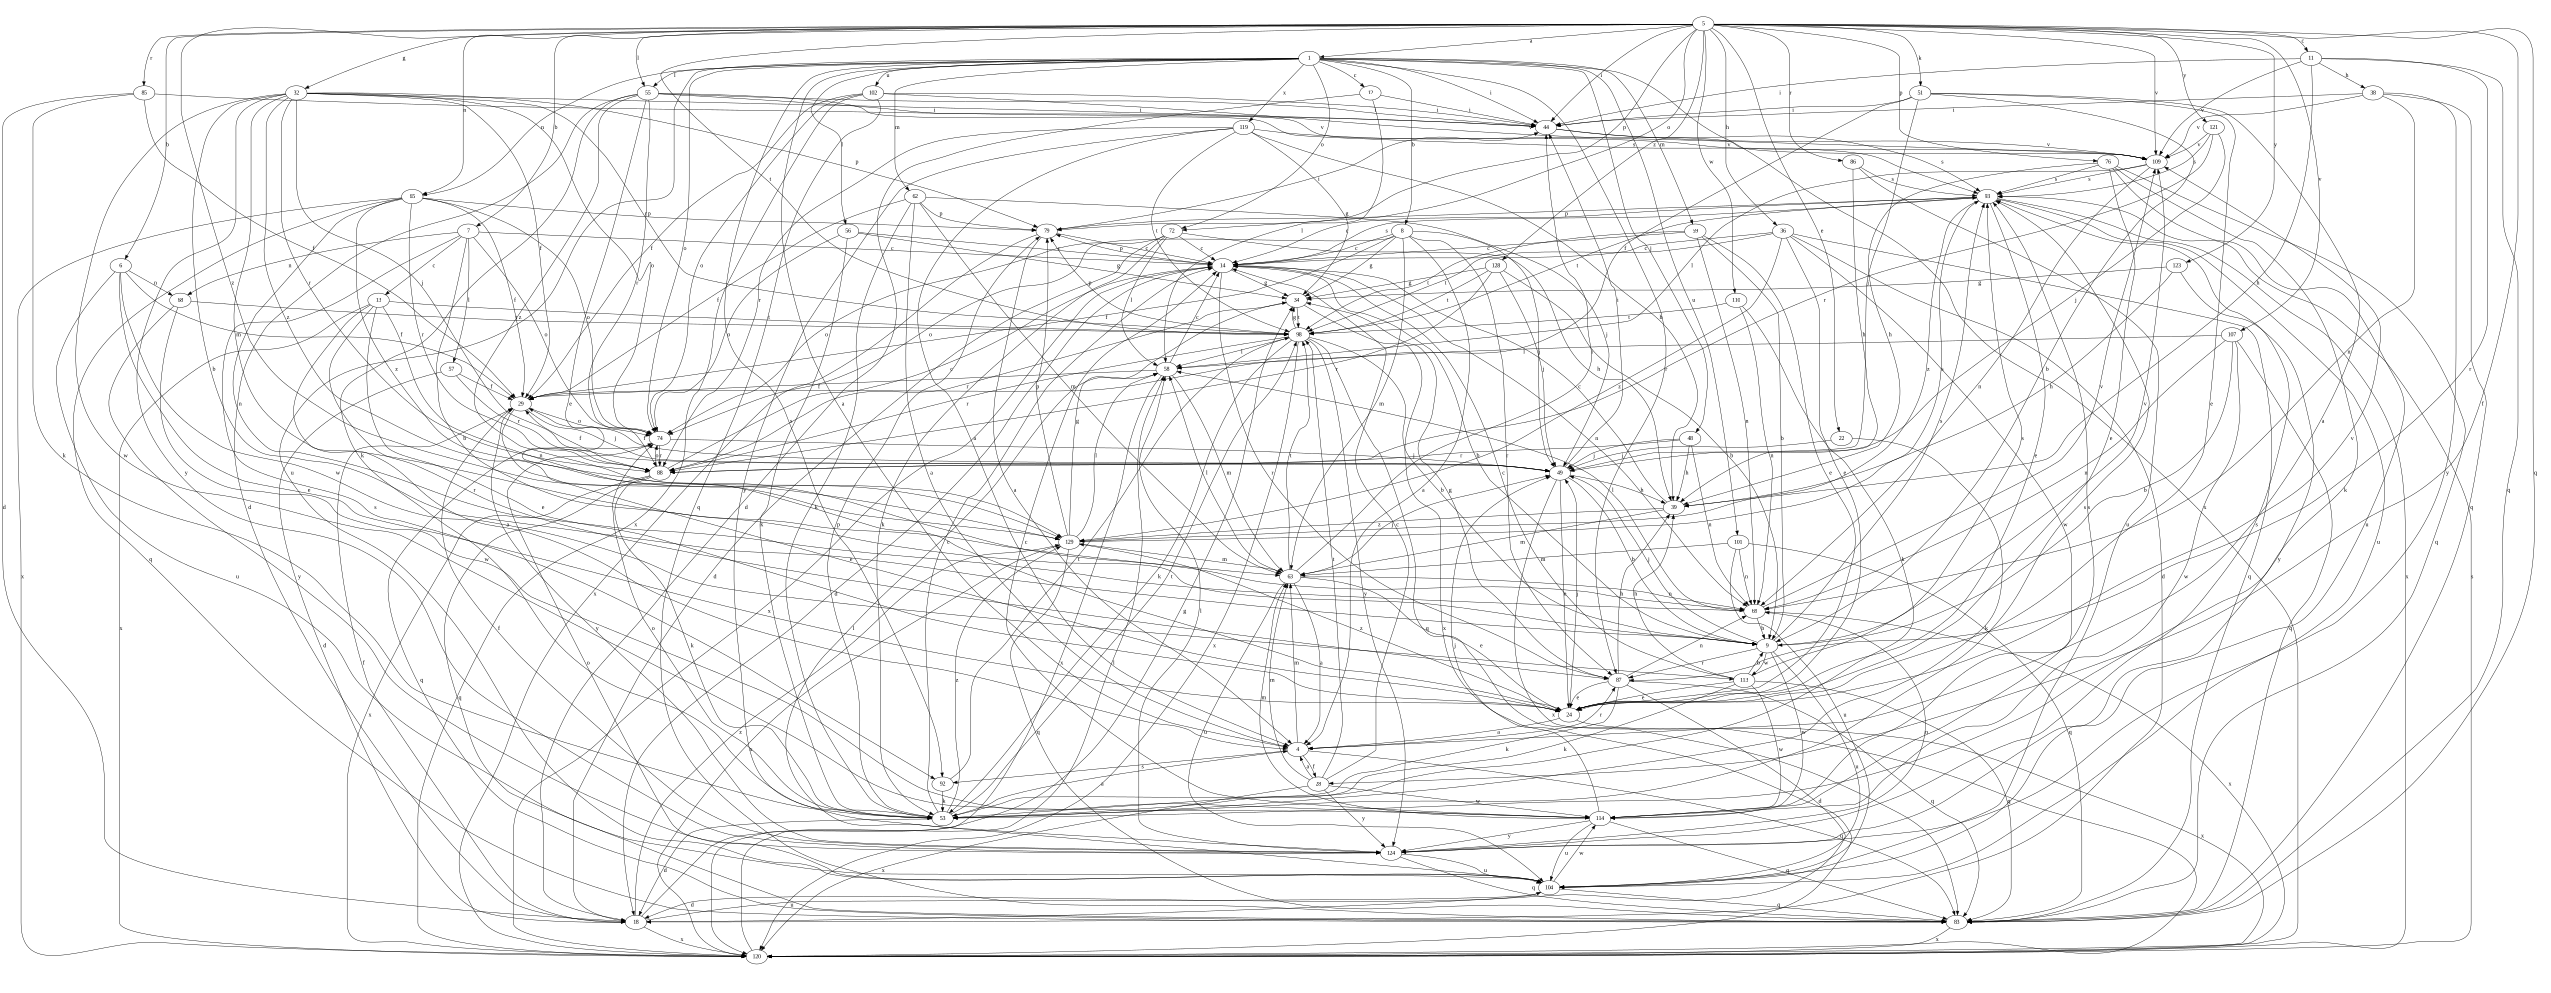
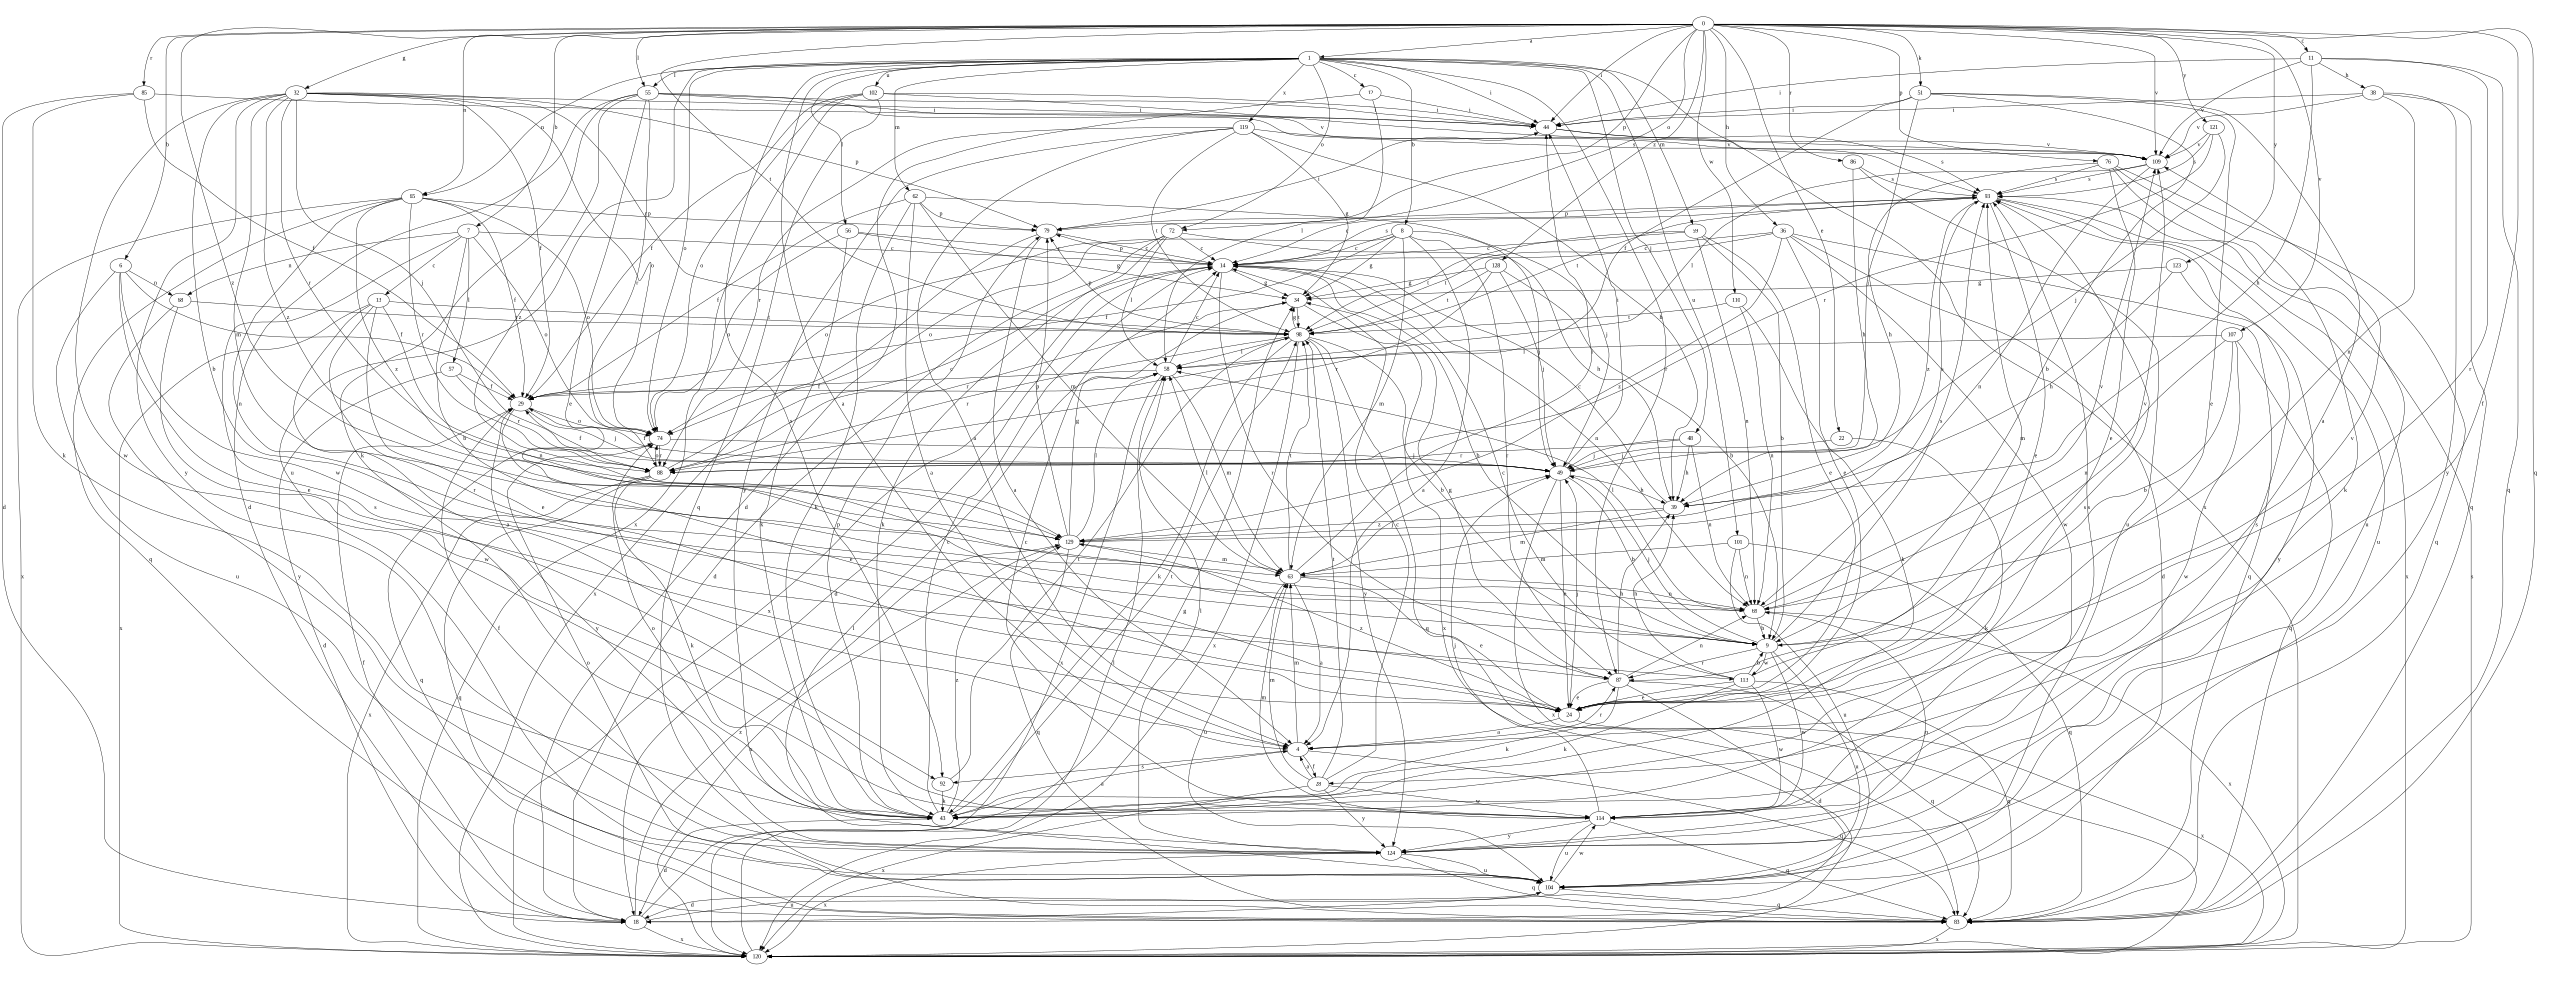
  strict digraph {
    fontname="Liberation Serif"
    node [fontname="Liberation Serif"]
    edge [fontname="Liberation Serif"]
-   0 [label=5]
+   0
    1
    6
    7
    11
    22
    28
    32
    36
    44
    51
    55
    65
    72
    76
    79
    83
    85
    86
    98
    107
    109
    110
    121
    123
    128
    129
    4
    8
    12
    48
    56
    59
    62
    74
    87
    92
    101
    102
    104
    119
    120
    24
    29
    68
    113
    9
    13
    14
    57
    38
    39
    49
-   53
+   53 [label=43]
    63
    114
    124
    88
    18
    93
    69
    58
    34
    0 -> 1 [label=a]
    0 -> 6 [label=b]
    0 -> 7 [label=b]
    0 -> 11 [label=c]
    0 -> 22 [label=e]
    0 -> 28 [label=f]
    0 -> 32 [label=g]
    0 -> 36 [label=h]
    0 -> 44 [label=i]
    0 -> 51 [label=k]
    0 -> 55 [label=l]
    0 -> 65 [label=n]
    0 -> 72 [label=o]
    0 -> 76 [label=p]
    0 -> 79 [label=p]
    0 -> 83 [label=q]
    0 -> 85 [label=r]
    0 -> 86 [label=r]
    0 -> 98 [label=t]
    0 -> 107 [label=v]
    0 -> 109 [label=v]
    0 -> 110 [label=w]
    0 -> 121 [label=y]
    0 -> 123 [label=y]
    0 -> 128 [label=z]
    0 -> 129 [label=z]
    1 -> 44 [label=i]
    1 -> 55 [label=l]
    1 -> 65 [label=n]
    1 -> 72 [label=o]
    1 -> 4 [label=a]
    1 -> 8 [label=b]
    1 -> 12 [label=c]
    1 -> 48 [label=j]
    1 -> 56 [label=l]
    1 -> 59 [label=m]
    1 -> 62 [label=m]
    1 -> 74 [label=o]
    1 -> 87 [label=r]
    1 -> 92 [label=s]
    1 -> 101 [label=u]
    1 -> 102 [label=u]
    1 -> 104 [label=u]
    1 -> 119 [label=x]
    1 -> 120 [label=x]
    6 -> 104 [label=u]
    6 -> 24 [label=e]
    6 -> 29 [label=f]
    6 -> 68 [label=n]
    6 -> 113 [label=w]
    7 -> 74 [label=o]
    7 -> 92 [label=s]
    7 -> 68 [label=n]
    7 -> 9 [label=b]
    7 -> 13 [label=c]
    7 -> 14 [label=c]
    7 -> 57 [label=l]
    11 -> 44 [label=i]
    11 -> 83 [label=q]
    11 -> 109 [label=v]
    11 -> 87 [label=r]
    11 -> 38 [label=h]
    11 -> 39 [label=h]
    22 -> 49 [label=j]
    22 -> 53 [label=k]
    28 -> 98 [label=t]
    28 -> 4 [label=a]
    28 -> 120 [label=x]
    28 -> 14 [label=c]
    28 -> 63 [label=m]
    28 -> 114 [label=w]
    28 -> 124 [label=y]
    32 -> 44 [label=i]
    32 -> 79 [label=p]
    32 -> 98 [label=r]
    32 -> 129 [label=z]
    32 -> 74 [label=o]
    32 -> 29 [label=f]
    32 -> 9 [label=b]
    32 -> 49 [label=j]
    32 -> 63 [label=m]
    32 -> 114 [label=w]
    32 -> 124 [label=y]
    32 -> 88 [label=r]
    36 -> 83 [label=q]
    36 -> 98 [label=t]
    36 -> 129 [label=z]
    36 -> 24 [label=e]
    36 -> 14 [label=c]
    36 -> 114 [label=w]
    36 -> 18 [label=d]
    44 -> 109 [label=v]
    44 -> 93 [label=s]
    51 -> 44 [label=i]
    51 -> 4 [label=a]
    51 -> 24 [label=e]
    51 -> 29 [label=f]
    51 -> 9 [label=b]
    51 -> 49 [label=j]
    55 -> 44 [label=i]
    55 -> 109 [label=v]
    55 -> 129 [label=z]
    55 -> 24 [label=e]
    55 -> 53 [label=k]
    55 -> 88 [label=r]
    55 -> 18 [label=d]
    55 -> 93 [label=s]
    65 -> 79 [label=p]
    65 -> 83 [label=q]
    65 -> 129 [label=z]
    65 -> 74 [label=o]
    65 -> 120 [label=x]
    65 -> 29 [label=f]
    65 -> 88 [label=r]
    65 -> 69 [label=n]
    72 -> 74 [label=o]
    72 -> 14 [label=c]
    72 -> 39 [label=h]
    72 -> 53 [label=k]
    72 -> 18 [label=d]
    72 -> 58 [label=l]
    76 -> 83 [label=q]
    76 -> 104 [label=u]
    76 -> 24 [label=e]
    76 -> 39 [label=h]
    76 -> 53 [label=k]
    76 -> 93 [label=s]
    79 -> 44 [label=i]
    79 -> 4 [label=a]
    79 -> 120 [label=x]
    79 -> 14 [label=c]
    83 -> 120 [label=x]
    85 -> 44 [label=i]
    85 -> 29 [label=f]
    85 -> 53 [label=k]
    85 -> 18 [label=d]
    86 -> 104 [label=u]
    86 -> 39 [label=h]
    86 -> 93 [label=s]
    98 -> 79 [label=p]
    98 -> 83 [label=q]
    98 -> 120 [label=x]
    98 -> 9 [label=b]
    98 -> 53 [label=k]
    98 -> 124 [label=y]
    98 -> 88 [label=r]
    98 -> 58 [label=l]
    98 -> 34 [label=g]
    107 -> 83 [label=q]
    107 -> 9 [label=b]
    107 -> 114 [label=w]
    107 -> 69 [label=n]
    107 -> 58 [label=l]
    109 -> 93 [label=s]
    109 -> 69 [label=n]
    109 -> 58 [label=l]
    110 -> 98 [label=t]
    110 -> 53 [label=k]
    110 -> 69 [label=n]
    121 -> 109 [label=v]
    121 -> 49 [label=j]
    121 -> 88 [label=r]
    121 -> 93 [label=s]
    123 -> 39 [label=h]
    123 -> 124 [label=y]
    123 -> 34 [label=g]
    128 -> 98 [label=t]
    128 -> 9 [label=b]
    128 -> 49 [label=j]
    128 -> 88 [label=r]
    128 -> 34 [label=g]
    129 -> 79 [label=p]
    129 -> 83 [label=q]
    129 -> 120 [label=x]
    129 -> 63 [label=m]
    129 -> 93 [label=s]
    129 -> 58 [label=l]
    129 -> 34 [label=g]
    4 -> 28 [label=f]
    4 -> 83 [label=q]
    4 -> 87 [label=r]
    4 -> 92 [label=s]
    4 -> 63 [label=m]
    8 -> 4 [label=a]
    8 -> 74 [label=o]
    8 -> 87 [label=r]
    8 -> 29 [label=f]
    8 -> 14 [label=c]
    8 -> 49 [label=j]
    8 -> 63 [label=m]
    8 -> 34 [label=g]
    12 -> 44 [label=i]
    12 -> 18 [label=d]
    12 -> 58 [label=l]
    48 -> 39 [label=h]
    48 -> 49 [label=j]
    48 -> 88 [label=r]
    48 -> 69 [label=n]
    56 -> 74 [label=o]
    56 -> 14 [label=c]
    56 -> 53 [label=k]
    56 -> 34 [label=g]
    59 -> 98 [label=t]
    59 -> 24 [label=e]
    59 -> 9 [label=b]
    59 -> 14 [label=c]
    59 -> 69 [label=n]
    62 -> 79 [label=p]
    62 -> 4 [label=a]
    62 -> 29 [label=f]
    62 -> 49 [label=j]
    62 -> 53 [label=k]
    62 -> 63 [label=m]
    74 -> 83 [label=q]
    74 -> 49 [label=j]
    74 -> 88 [label=r]
    87 -> 83 [label=q]
    87 -> 24 [label=e]
    87 -> 39 [label=h]
    87 -> 53 [label=k]
    87 -> 18 [label=d]
    87 -> 69 [label=n]
    87 -> 34 [label=g]
    92 -> 98 [label=t]
    92 -> 53 [label=k]
    101 -> 83 [label=q]
    101 -> 104 [label=u]
    101 -> 63 [label=m]
    101 -> 69 [label=n]
    102 -> 44 [label=i]
    102 -> 83 [label=q]
    102 -> 109 [label=v]
    102 -> 74 [label=o]
    102 -> 120 [label=x]
    102 -> 29 [label=f]
    104 -> 83 [label=q]
    104 -> 74 [label=o]
    104 -> 114 [label=w]
    104 -> 18 [label=d]
    104 -> 58 [label=l]
    119 -> 98 [label=t]
    119 -> 109 [label=v]
    119 -> 4 [label=a]
    119 -> 39 [label=h]
    119 -> 124 [label=y]
    119 -> 88 [label=r]
    119 -> 34 [label=g]
    120 -> 93 [label=s]
    120 -> 58 [label=l]
    24 -> 109 [label=v]
    24 -> 129 [label=z]
    24 -> 4 [label=a]
    24 -> 120 [label=x]
    24 -> 49 [label=j]
    29 -> 74 [label=o]
    29 -> 24 [label=e]
    29 -> 49 [label=j]
    29 -> 124 [label=y]
    68 -> 98 [label=t]
    68 -> 114 [label=w]
    68 -> 124 [label=y]
    113 -> 83 [label=q]
    113 -> 24 [label=e]
    113 -> 9 [label=b]
    113 -> 14 [label=c]
    113 -> 39 [label=h]
    113 -> 53 [label=k]
    113 -> 114 [label=w]
-   113 -> 93 [label=s]
+   113 -> 93 [label=m]
    9 -> 109 [label=v]
    9 -> 87 [label=r]
    9 -> 104 [label=u]
    9 -> 113 [label=w]
    9 -> 49 [label=j]
    9 -> 114 [label=w]
    9 -> 93 [label=s]
    13 -> 98 [label=t]
    13 -> 4 [label=a]
    13 -> 87 [label=r]
    13 -> 120 [label=x]
    13 -> 24 [label=e]
    13 -> 69 [label=n]
    14 -> 79 [label=p]
    14 -> 87 [label=r]
    14 -> 120 [label=x]
    14 -> 9 [label=b]
    14 -> 18 [label=d]
    14 -> 93 [label=s]
    14 -> 69 [label=n]
    14 -> 34 [label=g]
    57 -> 29 [label=f]
    57 -> 88 [label=r]
    57 -> 18 [label=d]
    38 -> 44 [label=i]
    38 -> 83 [label=q]
    38 -> 109 [label=v]
    38 -> 124 [label=y]
    38 -> 69 [label=n]
    39 -> 129 [label=z]
    39 -> 14 [label=c]
    39 -> 63 [label=m]
    49 -> 44 [label=i]
    49 -> 120 [label=x]
    49 -> 24 [label=e]
    49 -> 29 [label=f]
    49 -> 9 [label=b]
    49 -> 39 [label=h]
    53 -> 79 [label=p]
    53 -> 98 [label=t]
    53 -> 129 [label=z]
    53 -> 4 [label=a]
    53 -> 74 [label=o]
    53 -> 14 [label=c]
    53 -> 18 [label=d]
    53 -> 93 [label=s]
    63 -> 44 [label=i]
    63 -> 98 [label=t]
    63 -> 4 [label=a]
    63 -> 104 [label=u]
    63 -> 24 [label=e]
    63 -> 49 [label=j]
    63 -> 69 [label=n]
    63 -> 58 [label=l]
    114 -> 83 [label=q]
    114 -> 104 [label=u]
    114 -> 14 [label=c]
    114 -> 49 [label=j]
    114 -> 63 [label=m]
    114 -> 124 [label=y]
    114 -> 93 [label=s]
    124 -> 83 [label=q]
    124 -> 104 [label=u]
+   124 -> 120 [label=x]
    124 -> 29 [label=f]
    124 -> 93 [label=s]
    124 -> 69 [label=n]
    124 -> 58 [label=l]
    88 -> 83 [label=q]
    88 -> 74 [label=o]
    88 -> 120 [label=x]
    88 -> 29 [label=f]
    88 -> 14 [label=c]
    88 -> 53 [label=k]
    18 -> 129 [label=z]
    18 -> 104 [label=u]
    18 -> 120 [label=x]
    18 -> 29 [label=f]
    18 -> 34 [label=g]
    93 -> 79 [label=p]
    93 -> 98 [label=t]
    93 -> 129 [label=z]
    93 -> 104 [label=u]
    93 -> 120 [label=x]
    93 -> 24 [label=e]
    93 -> 14 [label=c]
    69 -> 109 [label=v]
    69 -> 120 [label=x]
    69 -> 9 [label=b]
    69 -> 58 [label=l]
    58 -> 120 [label=x]
    58 -> 29 [label=f]
    58 -> 14 [label=c]
    58 -> 63 [label=m]
    34 -> 98 [label=t]
    34 -> 120 [label=x]
    34 -> 88 [label=r]
  }
